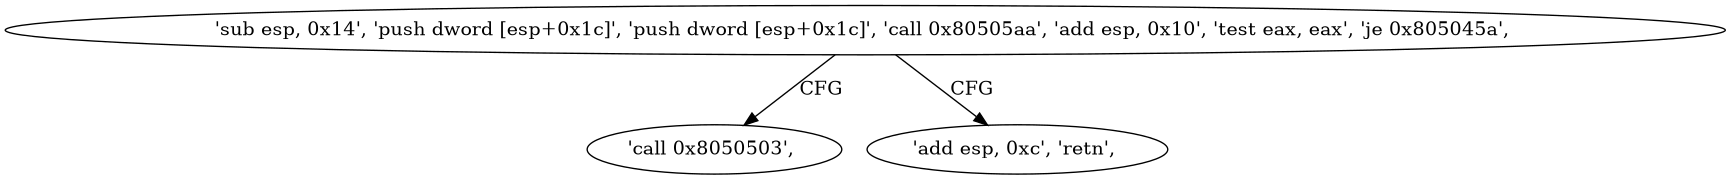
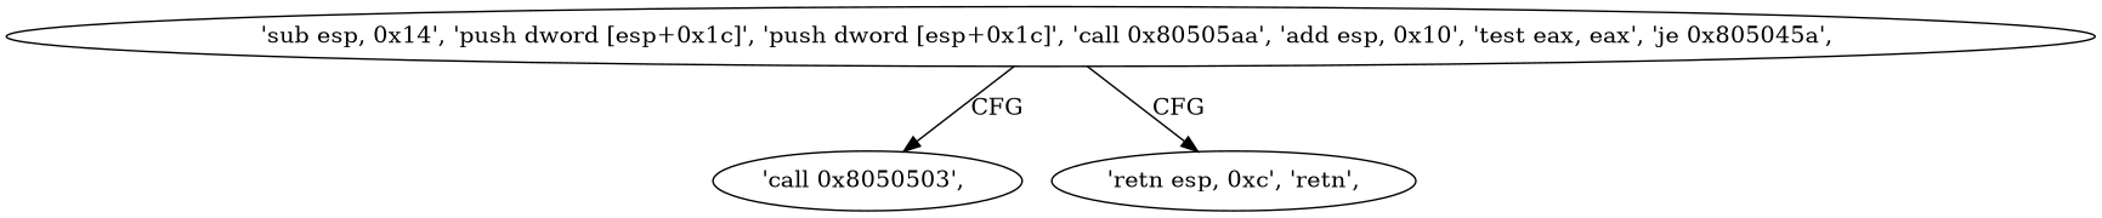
  digraph {
    n1 [label="'sub esp, 0x14', 'push dword [esp+0x1c]', 'push dword [esp+0x1c]', 'call 0x80505aa', 'add esp, 0x10', 'test eax, eax', 'je 0x805045a', "]
    n2 [label="'call 0x8050503', "]
-   n3 [label="'add esp, 0xc', 'retn', "]
+   n3 [label="'retn esp, 0xc', 'retn',"]
    n1 -> n2 [label=CFG]
    n1 -> n3 [label=CFG]
  }
